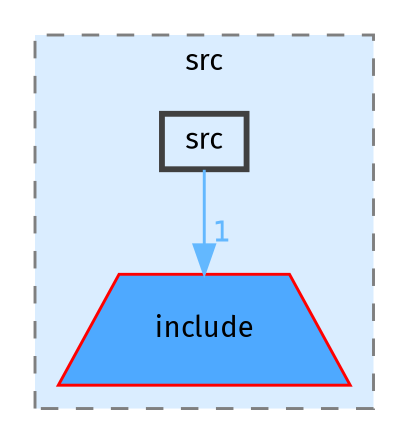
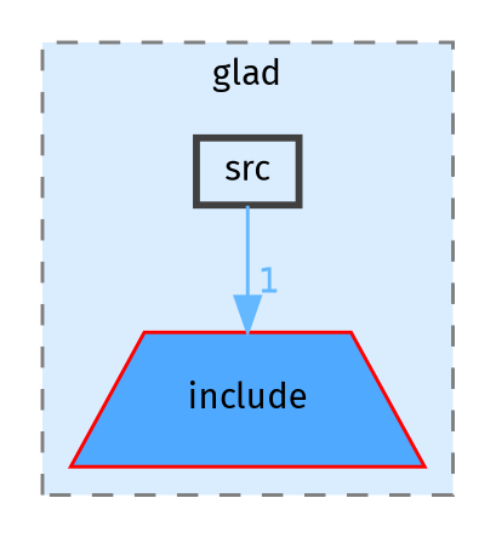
  digraph {
    compound=true
    fontname="Fira Sans"
    node [fontname="Fira Sans" fontsize=10]
    n1 [color=red fillcolor="#4ea9ff" height=0.2 label=include shape=trapezium style=filled width=0.4]
    n2 [color=grey25 fillcolor="#daedff" height=0.2 label=src shape=box style="filled,bold" width=0.4]
    subgraph cluster_1 {
      bgcolor="#daedff"
      fontsize=10
-     label=src
+     label=glad
      pencolor=grey50
      style="filled,dashed"
      n1
      n2
    }
    n2 -> n1 [color=steelblue1 fontcolor=steelblue1 fontname="Fira Sans" fontsize=10 headlabel=1 labeldistance=1.5 labelfontname=Helvetica labelfontsize=10]
  }
